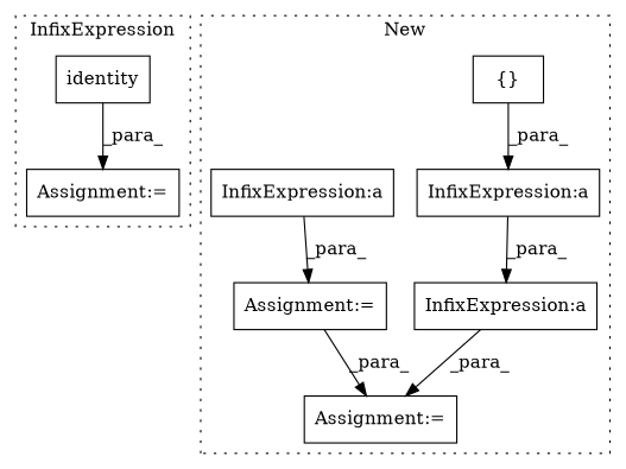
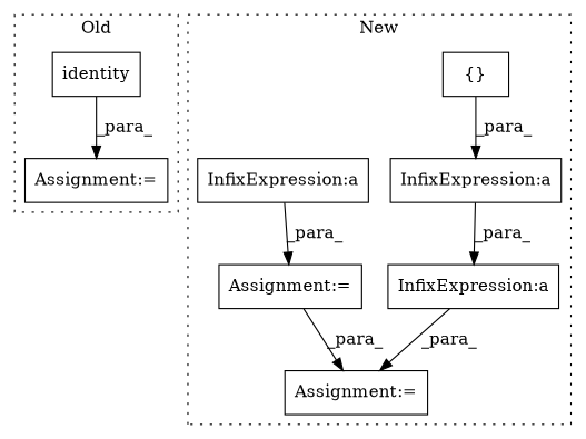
  digraph {
    node [a=7 l=1 shape=box]
    n1 [a=32 l="9,1" label=identity s="1106,1132"]
    n2 [label="Assignment:=" s=1094]
    n3 [a=4 l="1,1" label="{}" s="1146,1161"]
    n4 [label="Assignment:=" s=1851]
    n5 [label="Assignment:=" s=1425]
    n6 [a=27 l=3 label="InfixExpression:a" s=1435]
    n7 [a=27 l=3 label="InfixExpression:a" s=1474]
    n8 [a=27 l=3 label="InfixExpression:a" s=1487]
    subgraph cluster_1 {
-     label=InfixExpression
+     label=Old
      style=dotted
      n1
      n2
    }
    subgraph cluster_2 {
      label=New
      style=dotted
      n3
      n4
      n5
      n6
      n7
      n8
    }
    n1 -> n2 [label=_para_]
    n3 -> n7 [label=_para_]
    n5 -> n4 [label=_para_]
    n6 -> n5 [label=_para_]
    n7 -> n8 [label=_para_]
    n8 -> n4 [label=_para_]
  }
